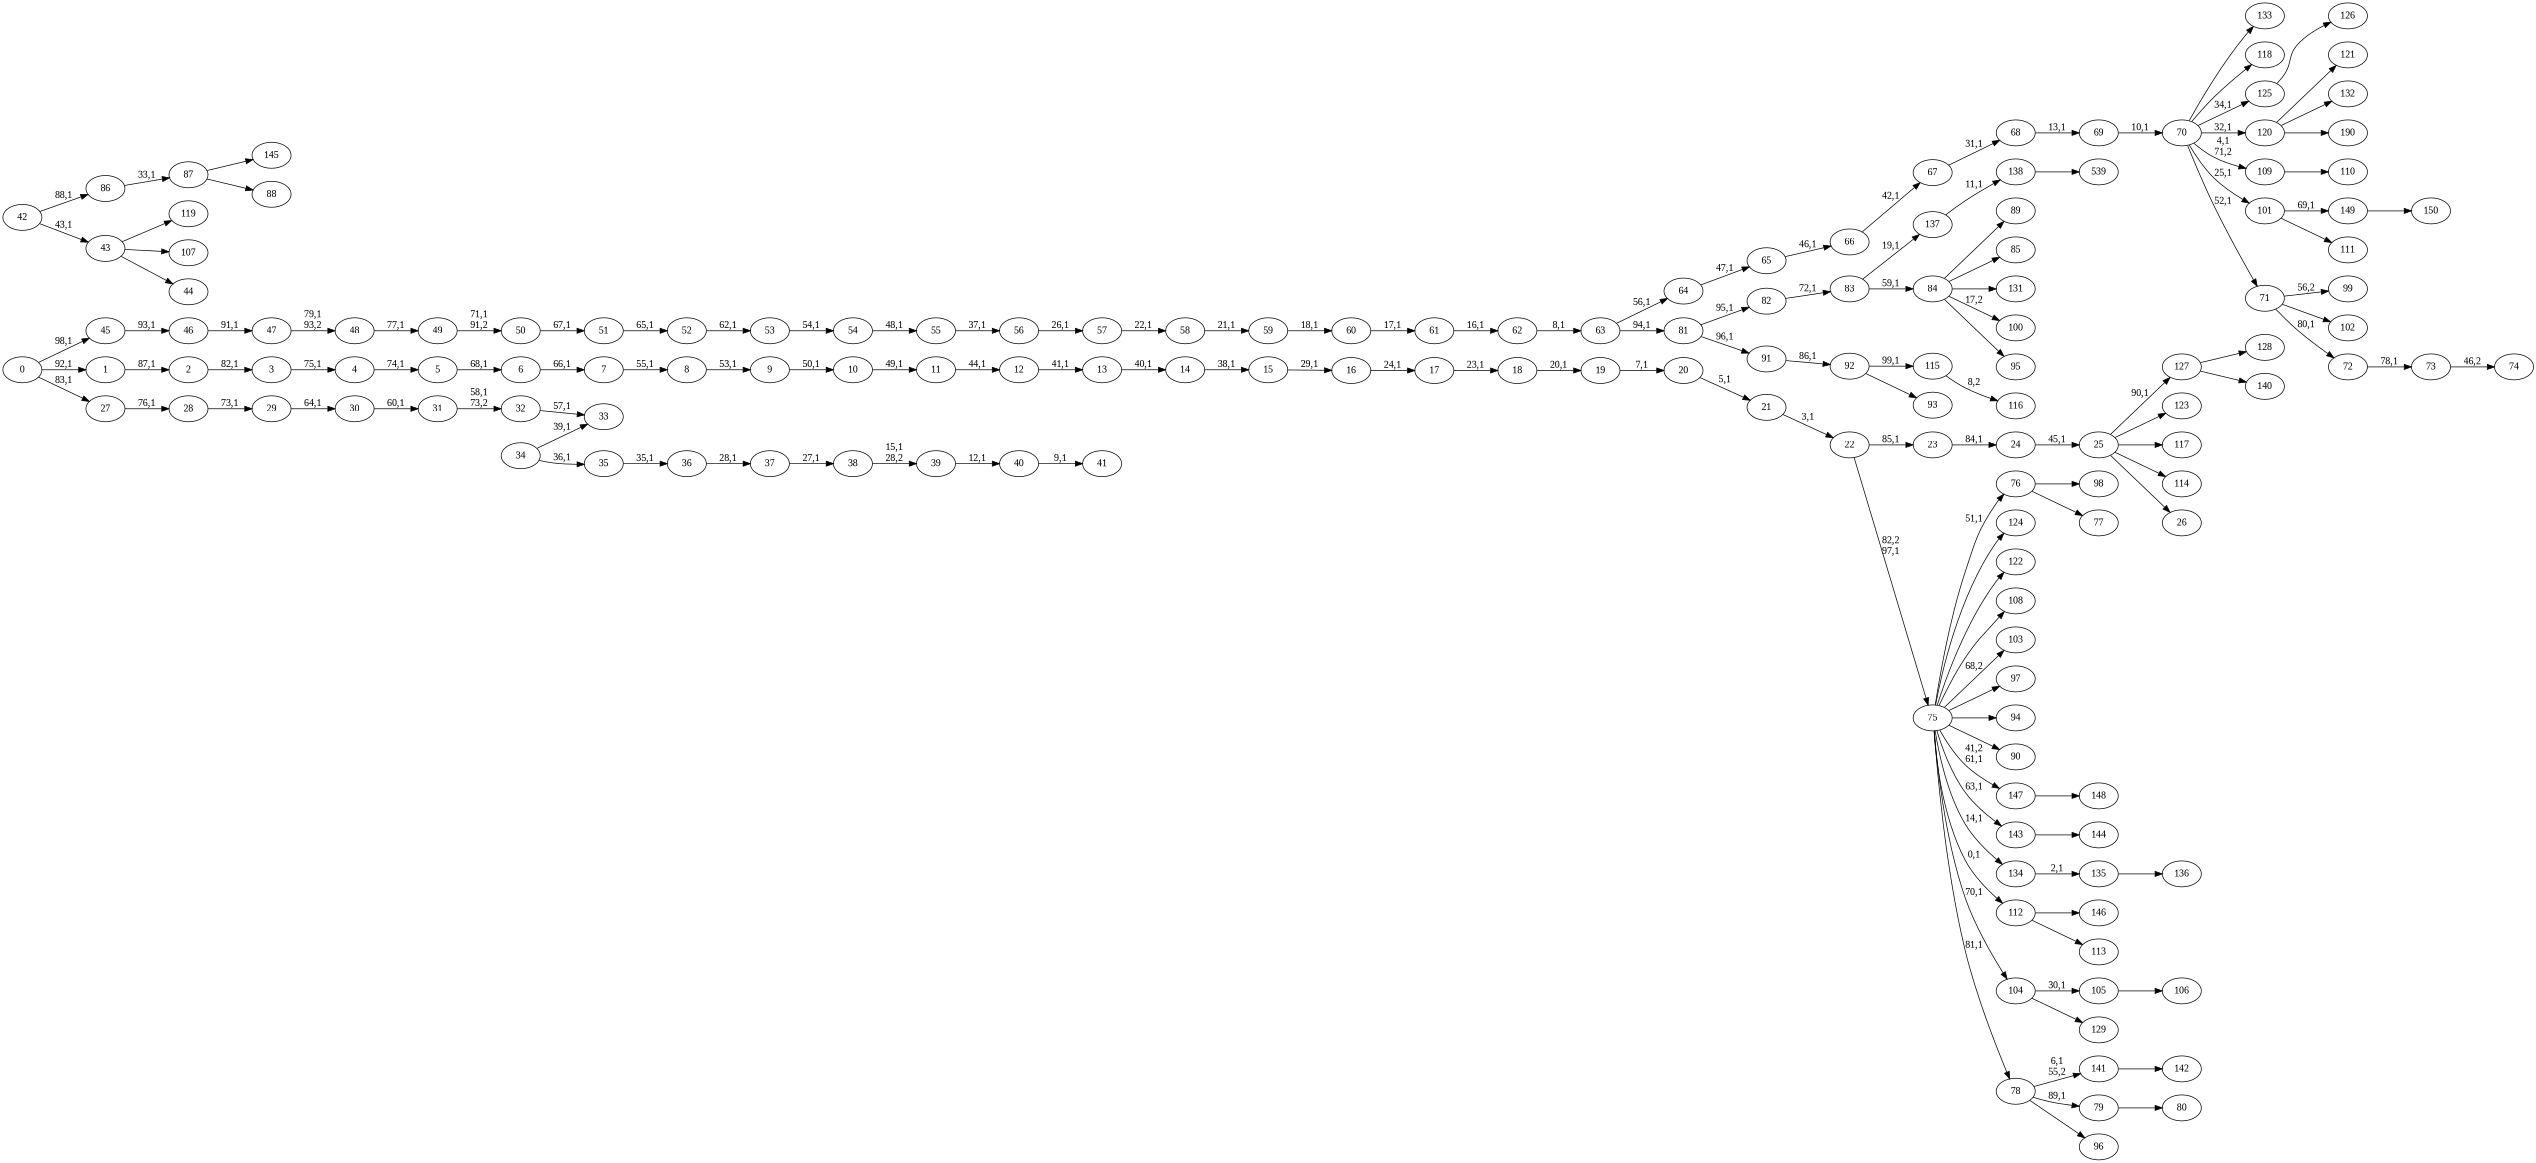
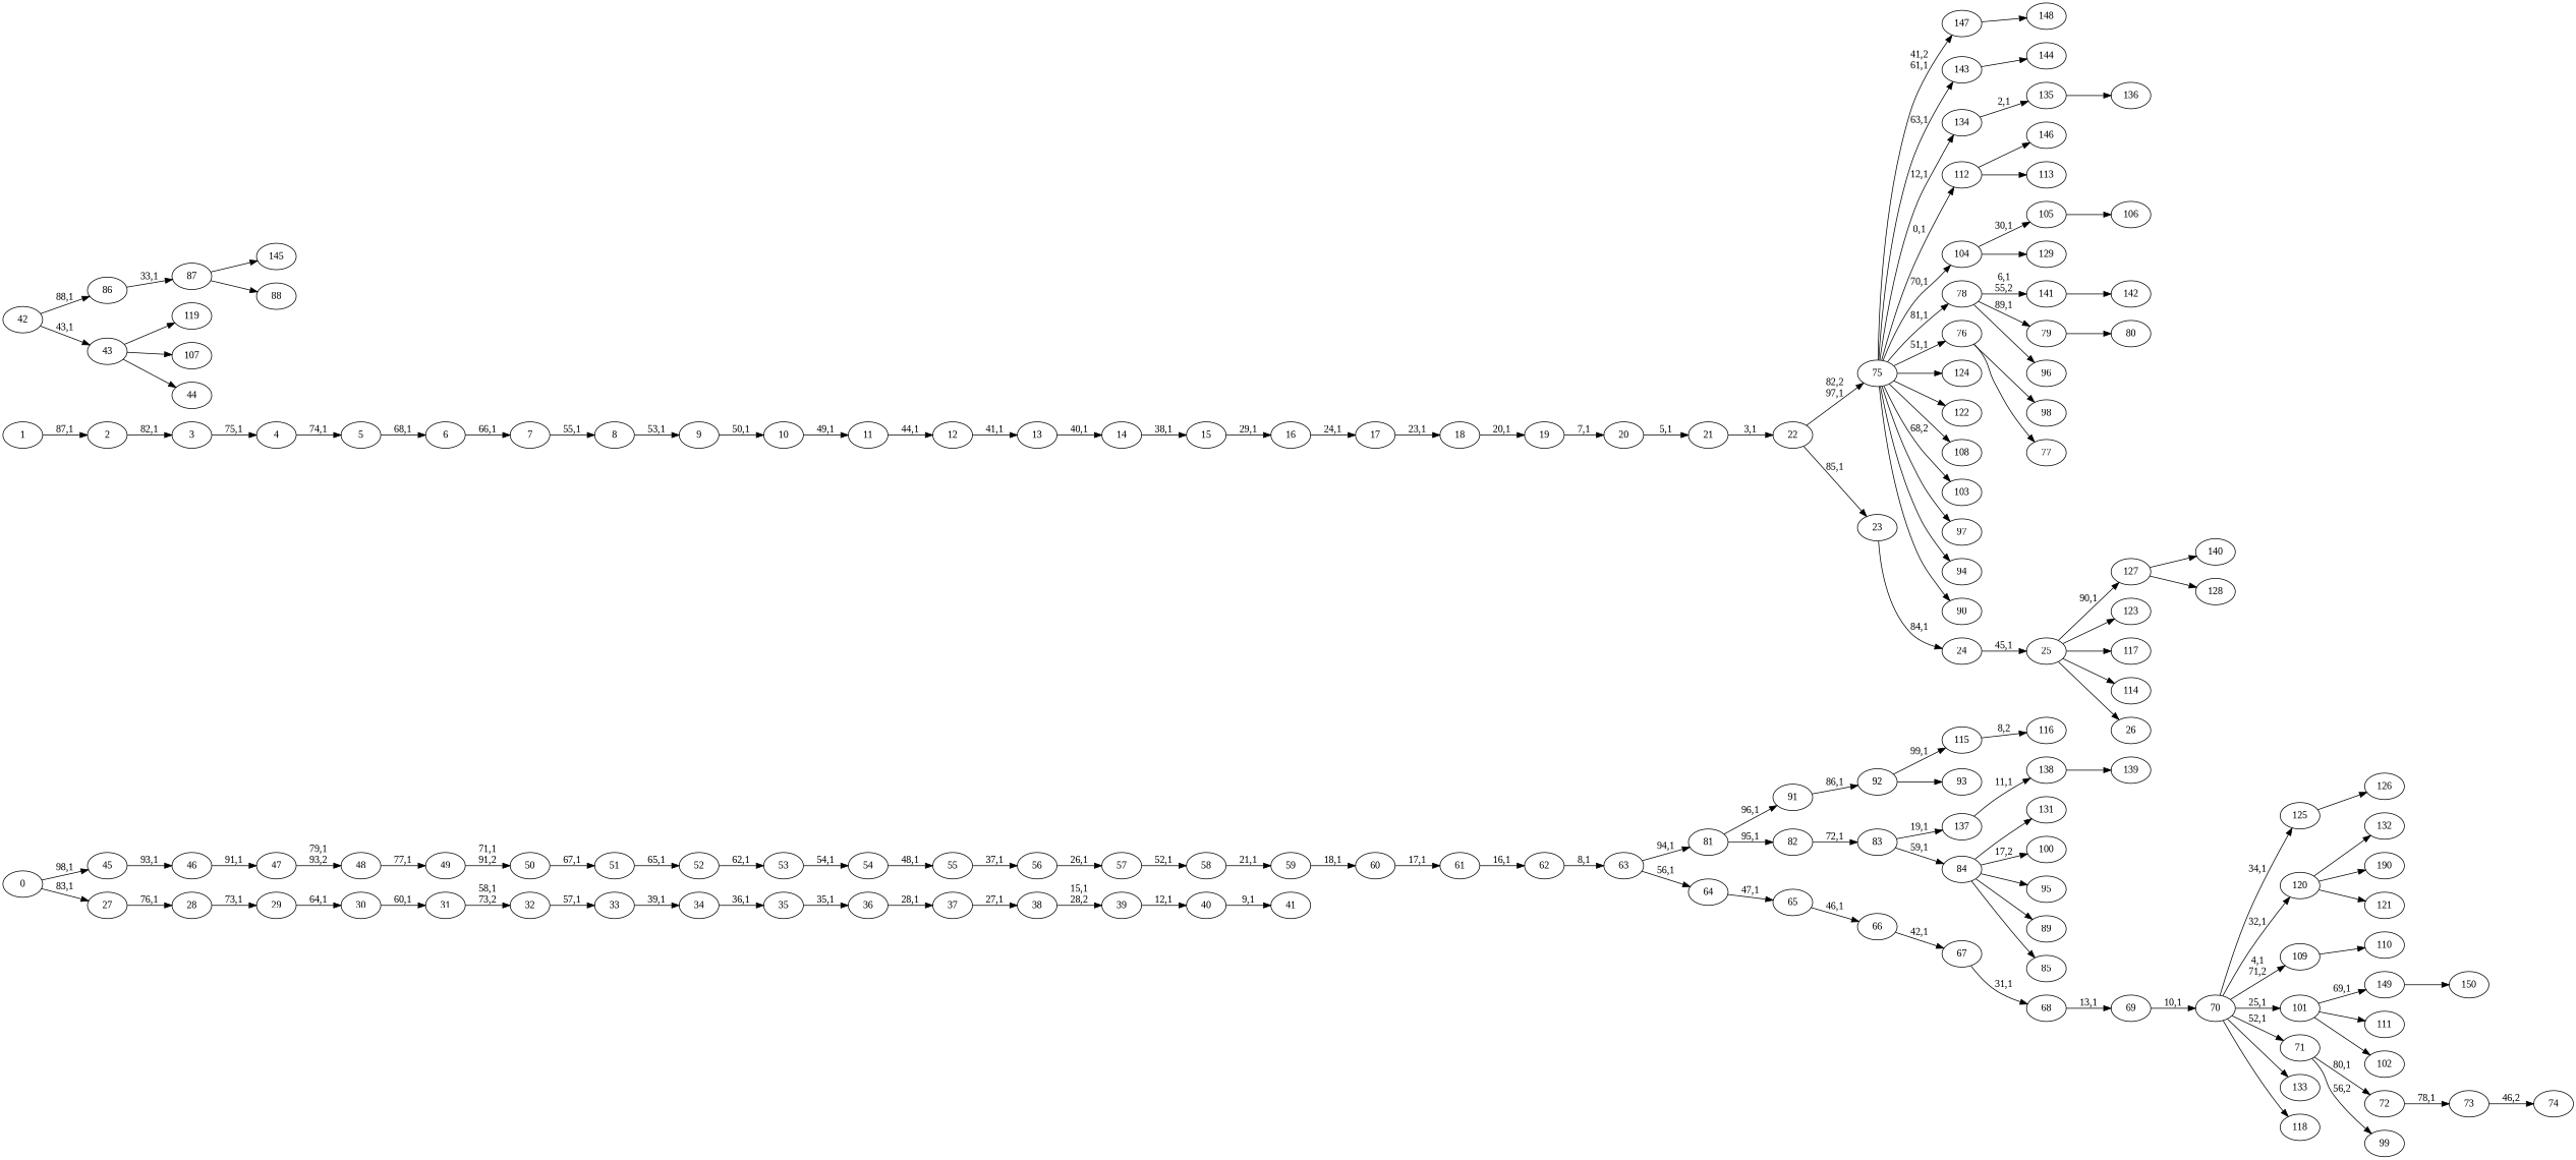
  digraph {
    fontname="Liberation Serif"
    rankdir=LR
    node [fontname="Liberation Serif"]
    edge [fontname="Liberation Serif"]
    149
    150
    147
    148
    143
    144
    141
    142
    138
-   139 [label=539]
+   139
    137
    135
    136
    134
    127
    140
    128
    125
    126
    120
    132
    n22 [label=190]
    121
    115
    116
    112
    146
    113
    109
    110
    105
    106
    104
    129
    101
    111
    102
    92
    93
    91
    87
    145
    88
    86
    84
    131
    100
    95
    89
    85
    83
    82
    81
    79
    80
    78
    96
    76
    98
    77
    75
    124
    122
    108
    103
    97
    94
    90
    73
    74
    72
    71
    99
    70
    133
    118
    69
    68
    67
    66
    65
    64
    63
    62
    61
    60
    59
    58
    57
    56
    55
    54
    53
    52
    51
    50
    49
    48
    47
    46
    45
    43
    119
    107
    44
    42
    40
    41
    39
    38
    37
    36
    35
    34
    33
    32
    31
    30
    29
    28
    27
    25
    123
    117
    114
    26
    24
    23
    22
    21
    20
    19
    18
    17
    16
    15
    14
    13
    12
    11
    10
    9
    8
    7
    6
    5
    4
    3
    2
    1
    0
    149 -> 150
    147 -> 148
    143 -> 144
    141 -> 142
    138 -> 139
    137 -> 138 [label="11,1"]
    135 -> 136
    134 -> 135 [label="2,1"]
    127 -> 140
    127 -> 128
    125 -> 126
    120 -> 132
    120 -> n22
    120 -> 121
    115 -> 116 [label="8,2"]
    112 -> 146
    112 -> 113
    109 -> 110
    105 -> 106
    104 -> 105 [label="30,1"]
    104 -> 129
    101 -> 149 [label="69,1"]
    101 -> 111
-   71 -> 102
+   101 -> 102
    92 -> 115 [label="99,1"]
    92 -> 93
    91 -> 92 [label="86,1"]
    87 -> 145
    87 -> 88
    86 -> 87 [label="33,1"]
    84 -> 131
    84 -> 100 [label="17,2"]
    84 -> 95
    84 -> 89
    84 -> 85
    83 -> 137 [label="19,1"]
    83 -> 84 [label="59,1"]
    82 -> 83 [label="72,1"]
    81 -> 91 [label="96,1"]
    81 -> 82 [label="95,1"]
    79 -> 80
    78 -> 141 [label="6,1\n55,2"]
    78 -> 79 [label="89,1"]
    78 -> 96
    76 -> 98
    76 -> 77
    75 -> 147 [label="41,2\n61,1"]
    75 -> 143 [label="63,1"]
-   75 -> 134 [label="14,1"]
+   75 -> 134 [label="12,1"]
    75 -> 112 [label="0,1"]
    75 -> 104 [label="70,1"]
    75 -> 78 [label="81,1"]
    75 -> 76 [label="51,1"]
    75 -> 124
    75 -> 122
    75 -> 108
    75 -> 103 [label="68,2"]
    75 -> 97
    75 -> 94
    75 -> 90
    73 -> 74 [label="46,2"]
    72 -> 73 [label="78,1"]
    71 -> 72 [label="80,1"]
    71 -> 99 [label="56,2"]
    70 -> 125 [label="34,1"]
    70 -> 120 [label="32,1"]
    70 -> 109 [label="4,1\n71,2"]
    70 -> 101 [label="25,1"]
    70 -> 71 [label="52,1"]
    70 -> 133
    70 -> 118
    69 -> 70 [label="10,1"]
    68 -> 69 [label="13,1"]
    67 -> 68 [label="31,1"]
    66 -> 67 [label="42,1"]
    65 -> 66 [label="46,1"]
    64 -> 65 [label="47,1"]
    63 -> 81 [label="94,1"]
    63 -> 64 [label="56,1"]
    62 -> 63 [label="8,1"]
    61 -> 62 [label="16,1"]
    60 -> 61 [label="17,1"]
    59 -> 60 [label="18,1"]
    58 -> 59 [label="21,1"]
-   57 -> 58 [label="22,1"]
+   57 -> 58 [label="52,1"]
    56 -> 57 [label="26,1"]
    55 -> 56 [label="37,1"]
    54 -> 55 [label="48,1"]
    53 -> 54 [label="54,1"]
    52 -> 53 [label="62,1"]
    51 -> 52 [label="65,1"]
    50 -> 51 [label="67,1"]
    49 -> 50 [label="71,1\n91,2"]
    48 -> 49 [label="77,1"]
    47 -> 48 [label="79,1\n93,2"]
    46 -> 47 [label="91,1"]
    45 -> 46 [label="93,1"]
    43 -> 119
    43 -> 107
    43 -> 44
    42 -> 86 [label="88,1"]
    42 -> 43 [label="43,1"]
    40 -> 41 [label="9,1"]
    39 -> 40 [label="12,1"]
    38 -> 39 [label="15,1\n28,2"]
    37 -> 38 [label="27,1"]
    36 -> 37 [label="28,1"]
    35 -> 36 [label="35,1"]
    34 -> 35 [label="36,1"]
-   34 -> 33 [label="39,1"]
+   33 -> 34 [label="39,1"]
    32 -> 33 [label="57,1"]
    31 -> 32 [label="58,1\n73,2"]
    30 -> 31 [label="60,1"]
    29 -> 30 [label="64,1"]
    28 -> 29 [label="73,1"]
    27 -> 28 [label="76,1"]
    25 -> 127 [label="90,1"]
    25 -> 123
    25 -> 117
    25 -> 114
    25 -> 26
    24 -> 25 [label="45,1"]
    23 -> 24 [label="84,1"]
    22 -> 75 [label="82,2\n97,1"]
    22 -> 23 [label="85,1"]
    21 -> 22 [label="3,1"]
    20 -> 21 [label="5,1"]
    19 -> 20 [label="7,1"]
    18 -> 19 [label="20,1"]
    17 -> 18 [label="23,1"]
    16 -> 17 [label="24,1"]
    15 -> 16 [label="29,1"]
    14 -> 15 [label="38,1"]
    13 -> 14 [label="40,1"]
    12 -> 13 [label="41,1"]
    11 -> 12 [label="44,1"]
    10 -> 11 [label="49,1"]
    9 -> 10 [label="50,1"]
    8 -> 9 [label="53,1"]
    7 -> 8 [label="55,1"]
    6 -> 7 [label="66,1"]
    5 -> 6 [label="68,1"]
    4 -> 5 [label="74,1"]
    3 -> 4 [label="75,1"]
    2 -> 3 [label="82,1"]
    1 -> 2 [label="87,1"]
    0 -> 45 [label="98,1"]
    0 -> 27 [label="83,1"]
-   0 -> 1 [label="92,1"]
  }
